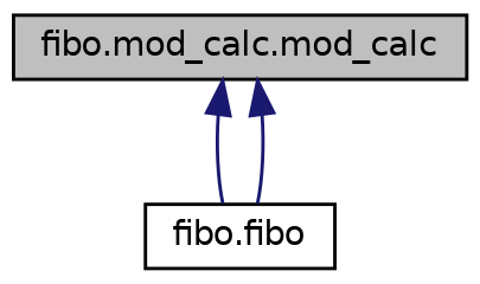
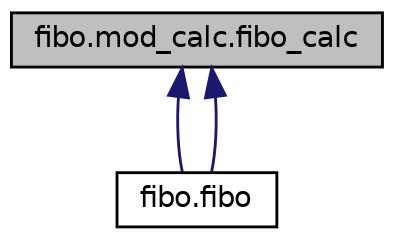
  digraph {
    node [color=black fontname=Helvetica fontsize=10 shape=record style=filled]
    edge [color=midnightblue dir=back fontname=Helvetica fontsize=10 labelfontname=Helvetica labelfontsize=10 style=solid]
-   n1 [fillcolor=grey75 fontcolor=black height=0.2 label="fibo.mod_calc.mod_calc" width=0.4]
+   n1 [fillcolor=grey75 fontcolor=black height=0.2 label="fibo.mod_calc.fibo_calc" width=0.4]
    n2 [fillcolor=white height=0.2 label="fibo.fibo" width=0.4]
    n1 -> n2
    n1 -> n2
  }
